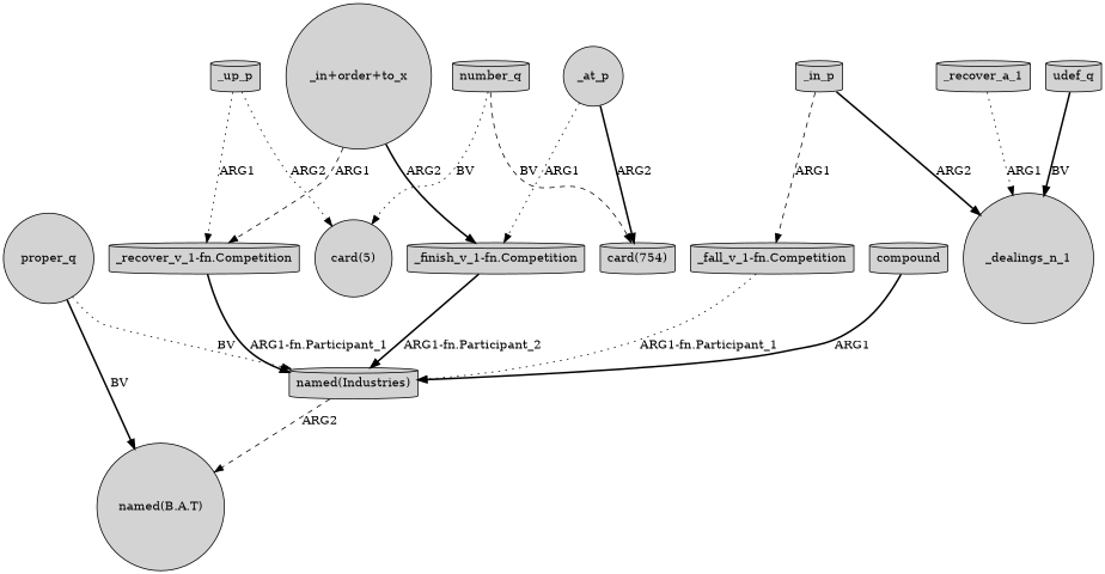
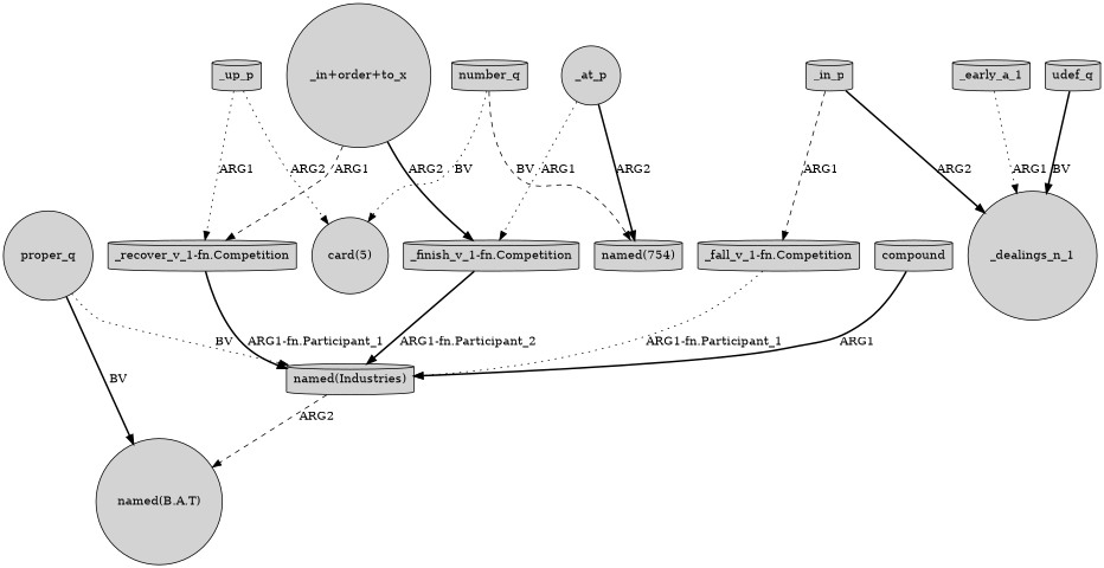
  digraph {
    node [shape=cylinder style=filled]
    edge [style=bold]
    proper_q [shape=circle]
    "named(Industries)"
    "named(B.A.T)" [shape=circle]
    "_finish_v_1-fn.Competition"
    _in_p
    "_fall_v_1-fn.Competition"
    _dealings_n_1 [shape=circle]
    number_q
-   "card(754)"
+   "card(754)" [label="named(754)"]
    "card(5)" [shape=circle]
    compound
    _at_p [shape=circle]
    _up_p
    "_recover_v_1-fn.Competition"
-   _early_a_1 [label=_recover_a_1]
+   _early_a_1
    udef_q
    "_in+order+to_x" [shape=circle]
    proper_q -> "named(Industries)" [label=BV style=dotted]
    proper_q -> "named(B.A.T)" [label=BV]
    "named(Industries)" -> "named(B.A.T)" [label=ARG2 style=dashed]
    "_finish_v_1-fn.Competition" -> "named(Industries)" [label="ARG1-fn.Participant_2"]
    _in_p -> "_fall_v_1-fn.Competition" [label=ARG1 style=dashed]
    _in_p -> _dealings_n_1 [label=ARG2]
    "_fall_v_1-fn.Competition" -> "named(Industries)" [label="ARG1-fn.Participant_1" style=dotted]
    number_q -> "card(754)" [label=BV style=dashed]
    number_q -> "card(5)" [label=BV style=dotted]
    compound -> "named(Industries)" [label=ARG1]
    _at_p -> "_finish_v_1-fn.Competition" [label=ARG1 style=dotted]
    _at_p -> "card(754)" [label=ARG2]
    _up_p -> "card(5)" [label=ARG2 style=dotted]
    _up_p -> "_recover_v_1-fn.Competition" [label=ARG1 style=dotted]
    "_recover_v_1-fn.Competition" -> "named(Industries)" [label="ARG1-fn.Participant_1"]
    _early_a_1 -> _dealings_n_1 [label=ARG1 style=dotted]
    udef_q -> _dealings_n_1 [label=BV]
    "_in+order+to_x" -> "_finish_v_1-fn.Competition" [label=ARG2]
    "_in+order+to_x" -> "_recover_v_1-fn.Competition" [label=ARG1 style=dashed]
  }
